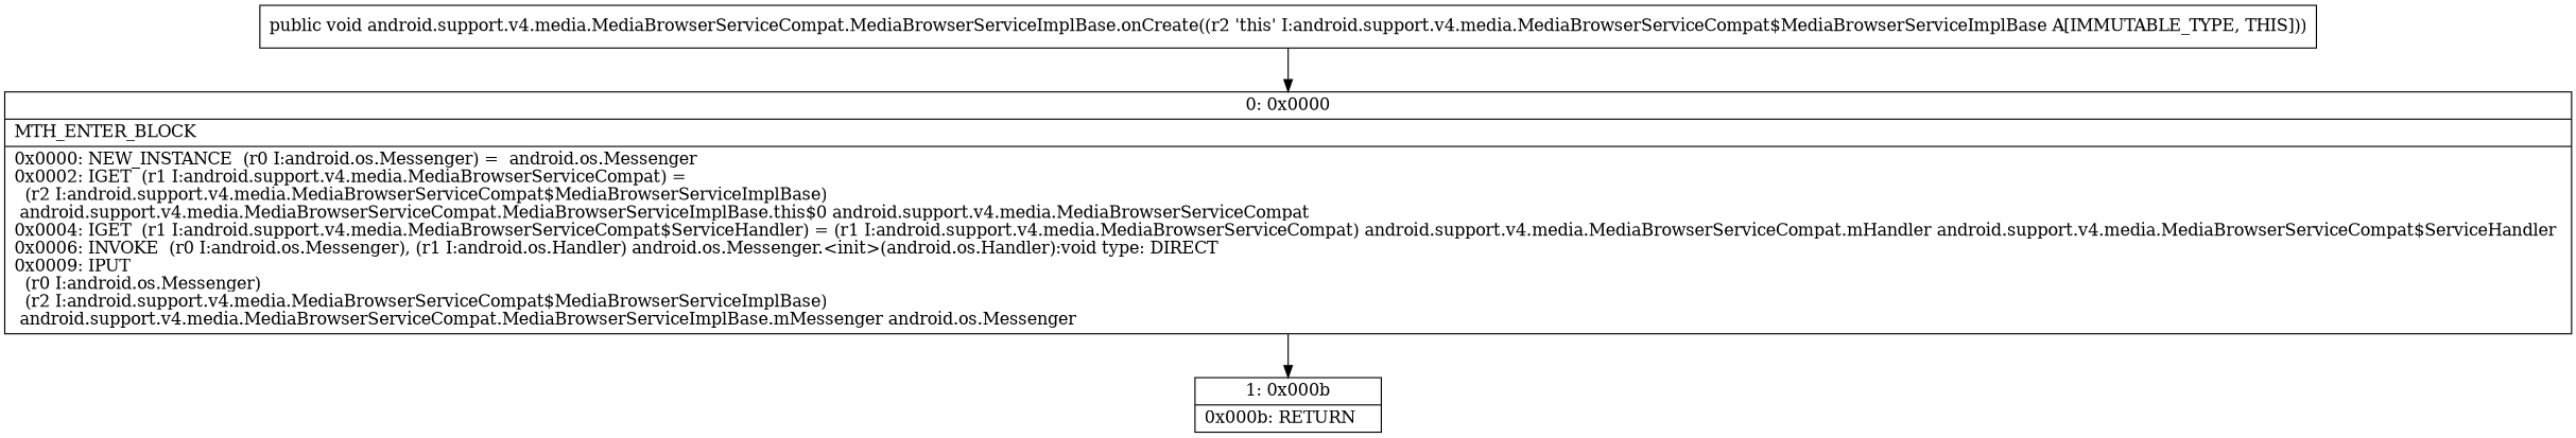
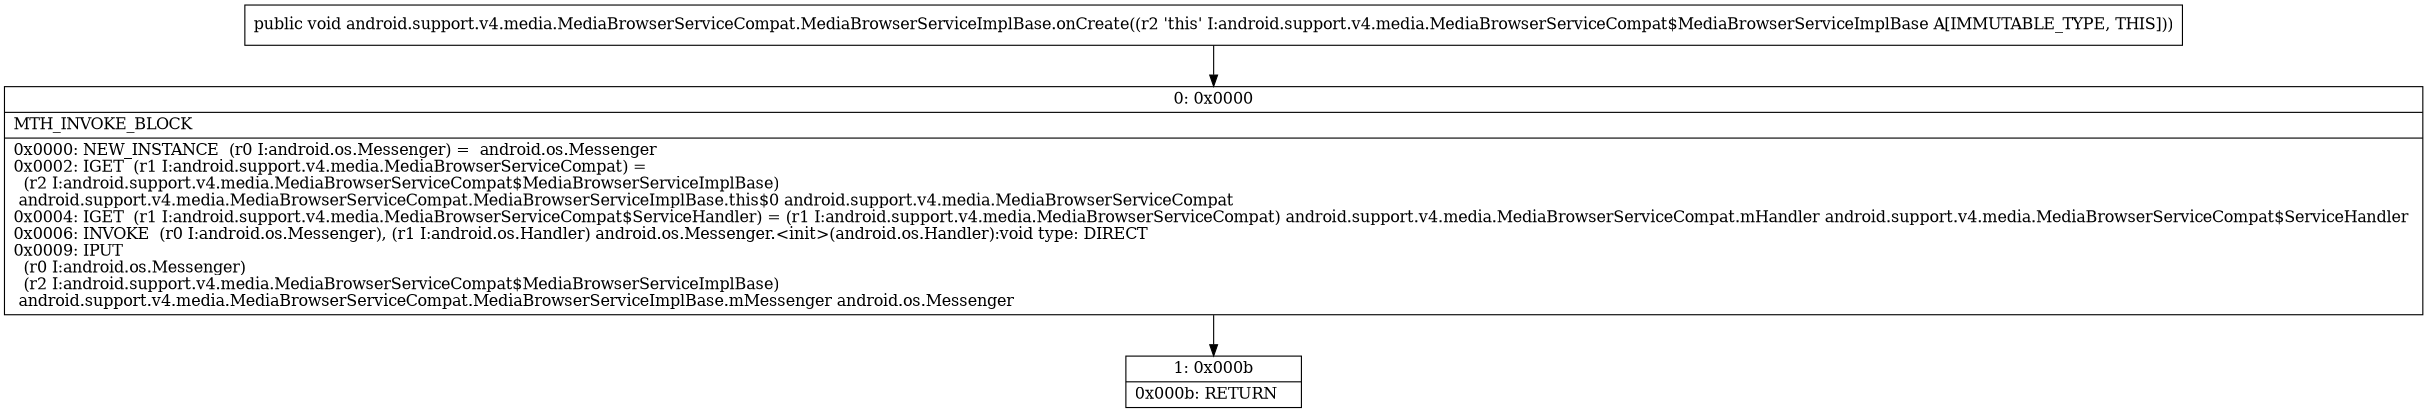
  digraph {
    node [shape=record]
-   n1 [label="{0\:\ 0x0000|MTH_ENTER_BLOCK\l|0x0000: NEW_INSTANCE  (r0 I:android.os.Messenger) =  android.os.Messenger \l0x0002: IGET  (r1 I:android.support.v4.media.MediaBrowserServiceCompat) = \l  (r2 I:android.support.v4.media.MediaBrowserServiceCompat$MediaBrowserServiceImplBase)\l android.support.v4.media.MediaBrowserServiceCompat.MediaBrowserServiceImplBase.this$0 android.support.v4.media.MediaBrowserServiceCompat \l0x0004: IGET  (r1 I:android.support.v4.media.MediaBrowserServiceCompat$ServiceHandler) = (r1 I:android.support.v4.media.MediaBrowserServiceCompat) android.support.v4.media.MediaBrowserServiceCompat.mHandler android.support.v4.media.MediaBrowserServiceCompat$ServiceHandler \l0x0006: INVOKE  (r0 I:android.os.Messenger), (r1 I:android.os.Handler) android.os.Messenger.\<init\>(android.os.Handler):void type: DIRECT \l0x0009: IPUT  \l  (r0 I:android.os.Messenger)\l  (r2 I:android.support.v4.media.MediaBrowserServiceCompat$MediaBrowserServiceImplBase)\l android.support.v4.media.MediaBrowserServiceCompat.MediaBrowserServiceImplBase.mMessenger android.os.Messenger \l}"]
+   n1 [label="{0\:\ 0x0000|MTH_INVOKE_BLOCK\l|0x0000: NEW_INSTANCE  (r0 I:android.os.Messenger) =  android.os.Messenger \l0x0002: IGET  (r1 I:android.support.v4.media.MediaBrowserServiceCompat) = \l  (r2 I:android.support.v4.media.MediaBrowserServiceCompat$MediaBrowserServiceImplBase)\l android.support.v4.media.MediaBrowserServiceCompat.MediaBrowserServiceImplBase.this$0 android.support.v4.media.MediaBrowserServiceCompat \l0x0004: IGET  (r1 I:android.support.v4.media.MediaBrowserServiceCompat$ServiceHandler) = (r1 I:android.support.v4.media.MediaBrowserServiceCompat) android.support.v4.media.MediaBrowserServiceCompat.mHandler android.support.v4.media.MediaBrowserServiceCompat$ServiceHandler \l0x0006: INVOKE  (r0 I:android.os.Messenger), (r1 I:android.os.Handler) android.os.Messenger.\<init\>(android.os.Handler):void type: DIRECT \l0x0009: IPUT  \l  (r0 I:android.os.Messenger)\l  (r2 I:android.support.v4.media.MediaBrowserServiceCompat$MediaBrowserServiceImplBase)\l android.support.v4.media.MediaBrowserServiceCompat.MediaBrowserServiceImplBase.mMessenger android.os.Messenger \l}"]
    n2 [label="{1\:\ 0x000b|0x000b: RETURN   \l}"]
    n3 [label="{public void android.support.v4.media.MediaBrowserServiceCompat.MediaBrowserServiceImplBase.onCreate((r2 'this' I:android.support.v4.media.MediaBrowserServiceCompat$MediaBrowserServiceImplBase A[IMMUTABLE_TYPE, THIS])) }"]
    n1 -> n2
    n3 -> n1
  }
